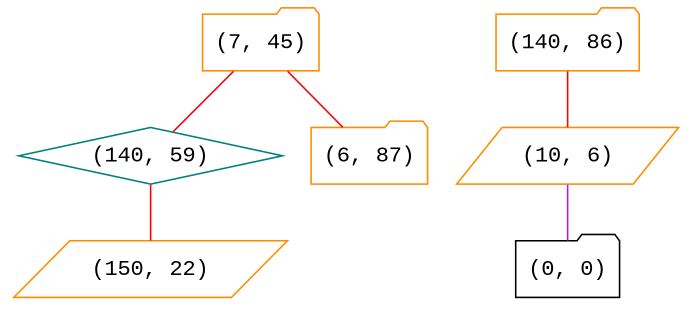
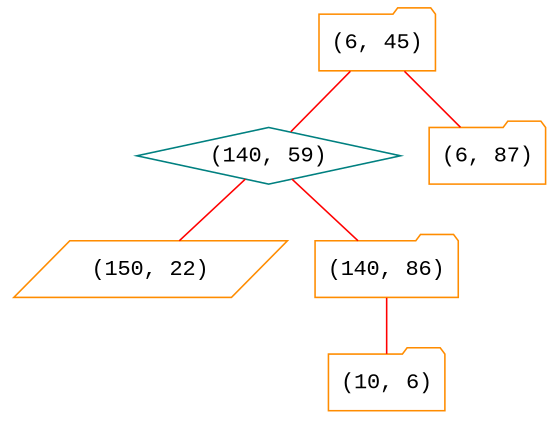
  graph {
    fontname="Liberation Mono"
    node [color=darkorange fontname="Liberation Mono" shape=folder]
    edge [color=red fontname="Liberation Mono" weight=1]
    "(140, 59)" [color=teal shape=diamond]
-   "(7, 45)"
+   "(7, 45)" [label="(6, 45)"]
    "(6, 87)"
    n4 [label="(150, 22)" shape=parallelogram]
    "(140, 86)"
-   "(10, 6)" [shape=parallelogram]
-   "(0, 0)" [color=black]
+   "(10, 6)"
    "(140, 59)" -- n4
+   "(140, 59)" -- "(140, 86)"
    "(7, 45)" -- "(140, 59)"
    "(7, 45)" -- "(6, 87)"
    "(140, 86)" -- "(10, 6)"
-   "(10, 6)" -- "(0, 0)" [color=purple weight=4]
  }
